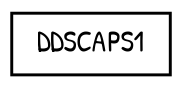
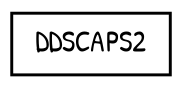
  digraph {
    rankdir=LR
    fontname="Patrick Hand"
-   n1 [color=black fillcolor=white fontname="Patrick Hand" fontsize=10 height=0.2 label=DDSCAPS1 shape=record style=filled width=0.4]
+   n1 [color=black fillcolor=white fontname="Patrick Hand" fontsize=10 height=0.2 label=DDSCAPS2 shape=record style=filled width=0.4]
  }
